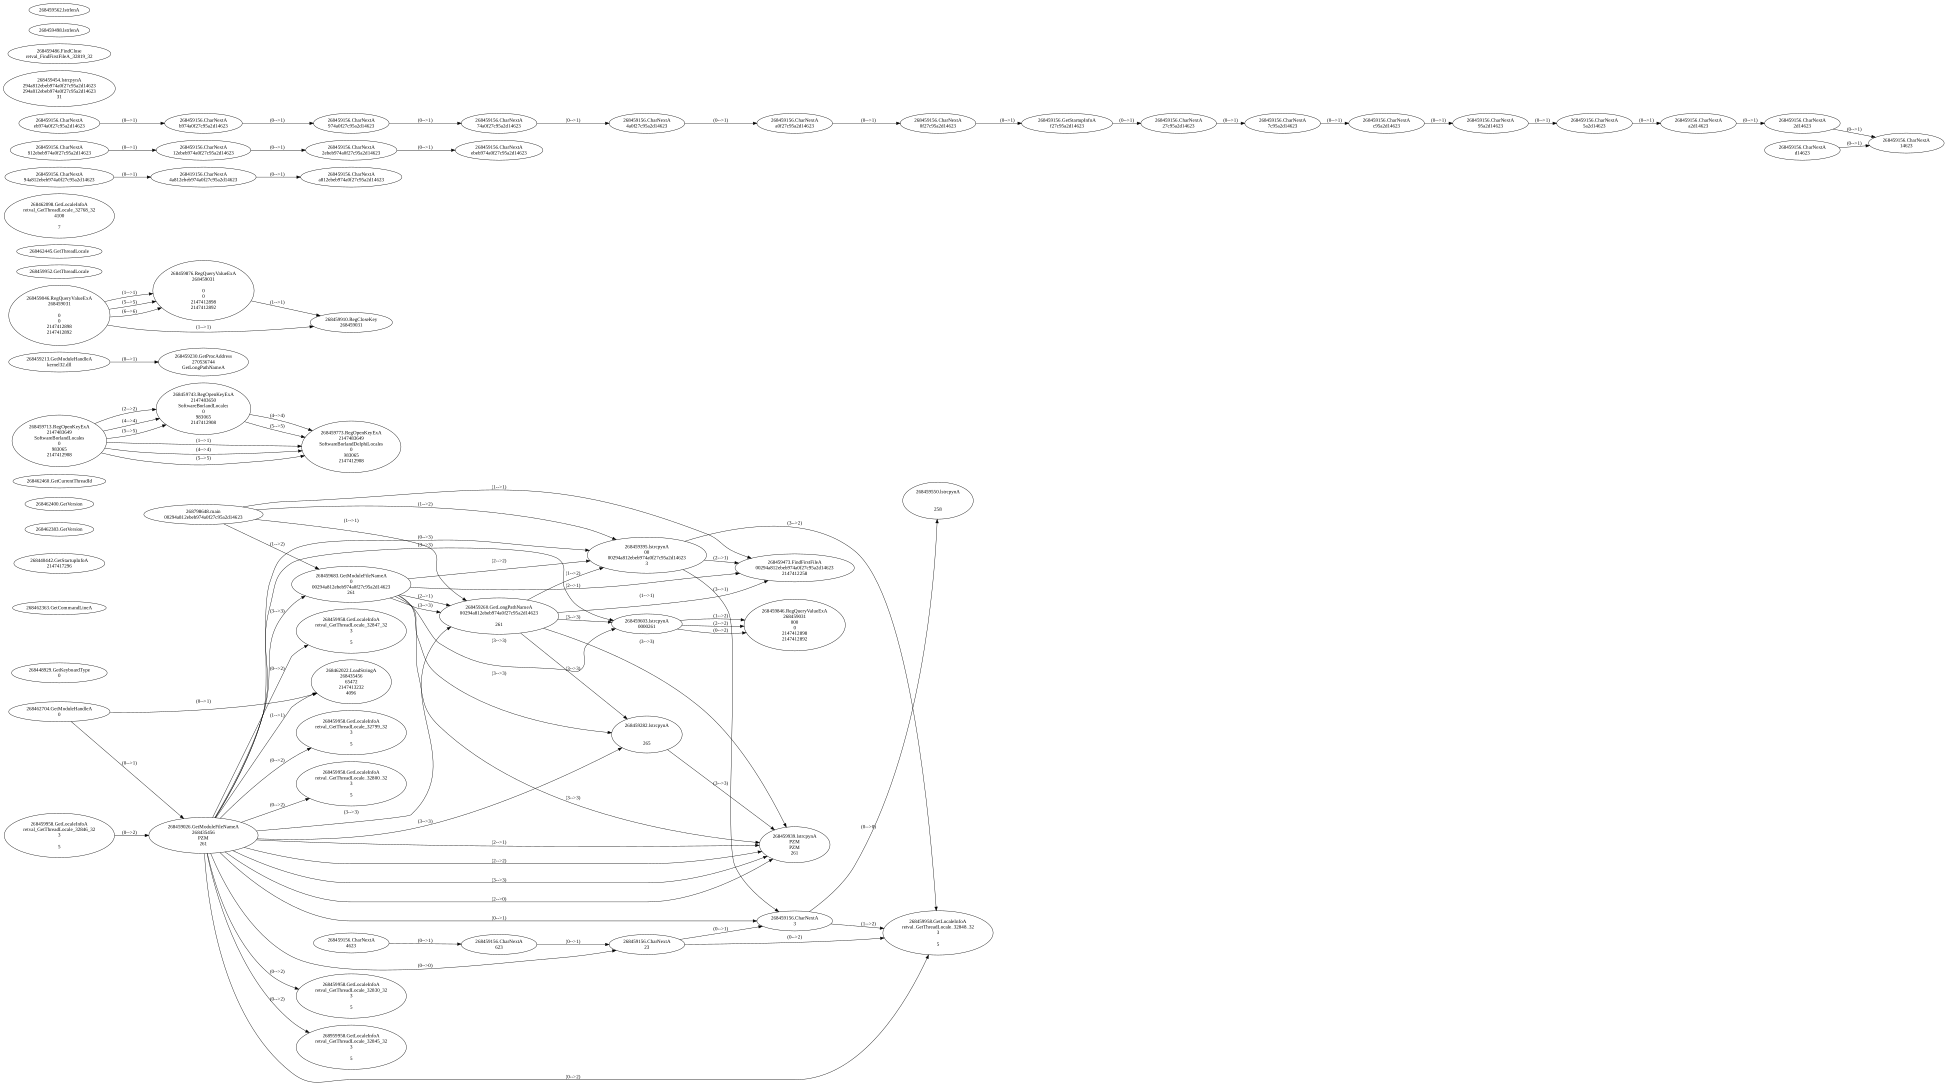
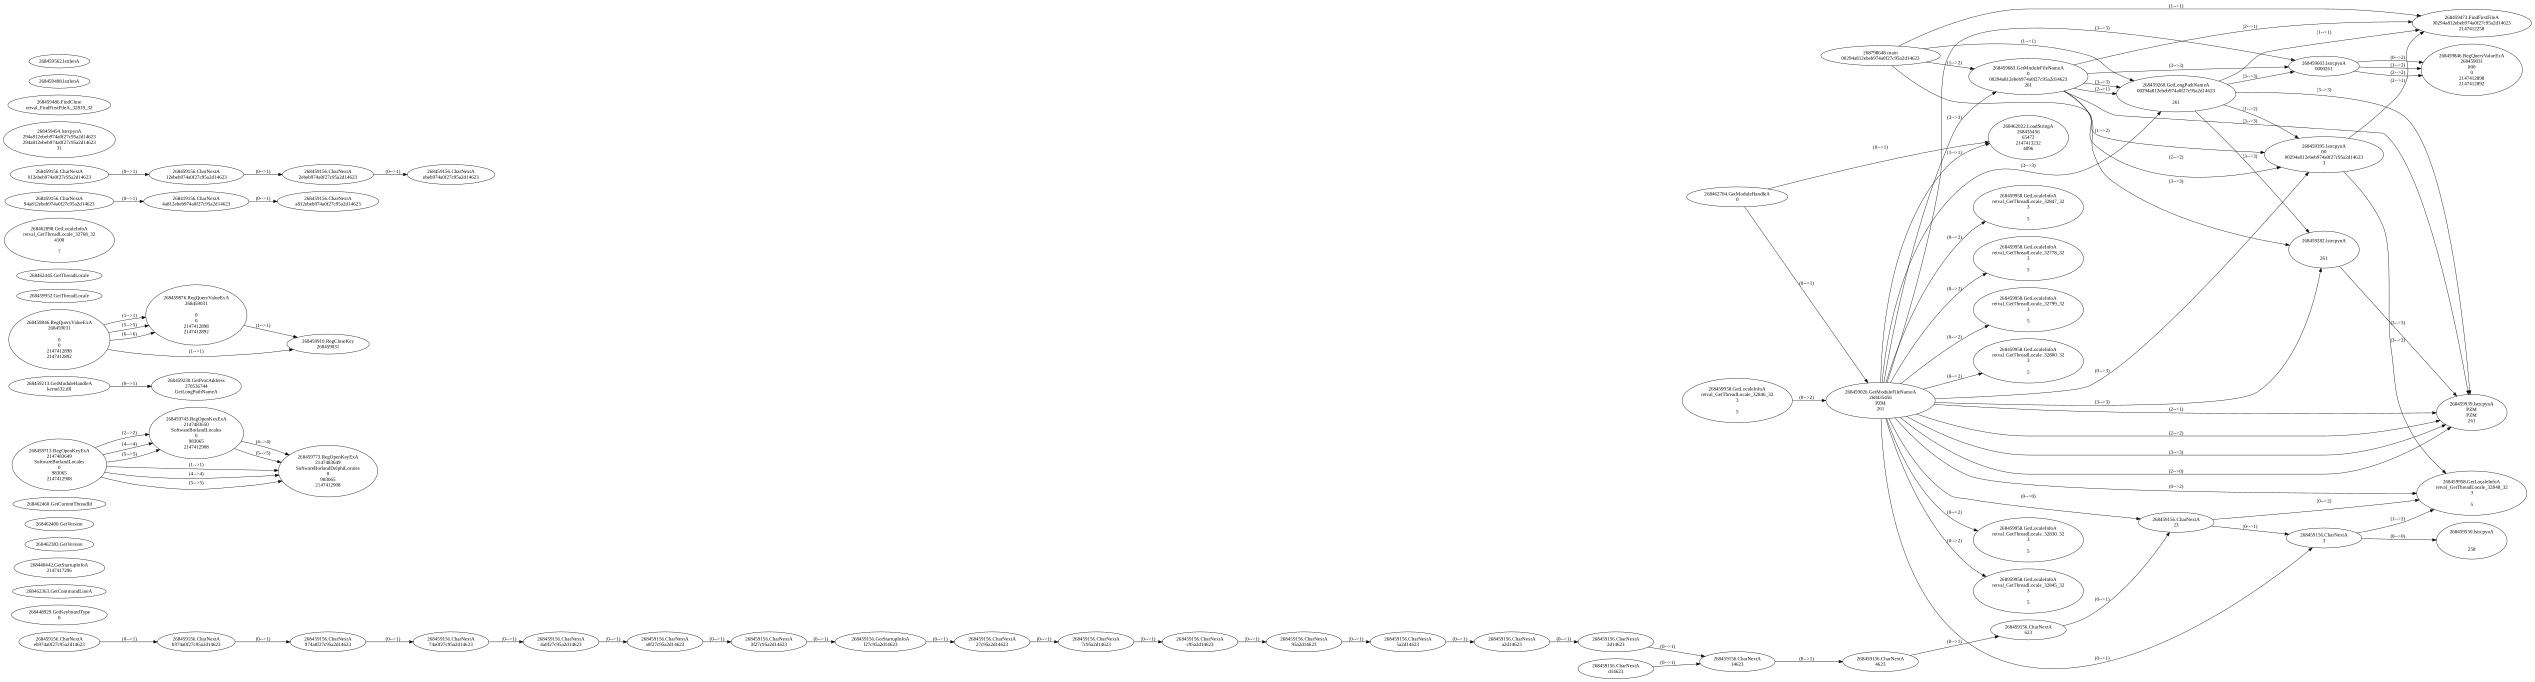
  digraph {
    fontname="Liberation Serif"
    rankdir=LR
    node [fontname="Liberation Serif"]
    edge [fontname="Liberation Serif"]
    n1 [label="268798648.main\n00294a812ebeb974a0f27c95a2d14623"]
    n2 [label="268459683.GetModuleFileNameA\n0\n00294a812ebeb974a0f27c95a2d14623\n261"]
    n3 [label="268459260.GetLongPathNameA\n00294a812ebeb974a0f27c95a2d14623\n\n261"]
    n4 [label="268459395.lstrcpynA\n00\n00294a812ebeb974a0f27c95a2d14623\n3"]
    n5 [label="268459473.FindFirstFileA\n00294a812ebeb974a0f27c95a2d14623\n2147412258"]
-   n6 [label="268459282.lstrcpynA\n\n\n265"]
+   n6 [label="268459282.lstrcpynA\n\n\n261"]
    n7 [label="268459939.lstrcpynA\nPZM\nPZM\n261"]
    n8 [label="268459603.lstrcpynA\n0000261"]
    n9 [label="268459156.CharNextA\n3"]
    n10 [label="268459958.GetLocaleInfoA\nretval_GetThreadLocale_32848_32\n3\n\n5"]
    n11 [label="268462704.GetModuleHandleA\n0"]
    n12 [label="268459026.GetModuleFileNameA\n268435456\nPZM\n261"]
    n13 [label="268462022.LoadStringA\n268435456\n65472\n2147413232\n4096"]
    n14 [label="268459958.GetLocaleInfoA\nretval_GetThreadLocale_32830_32\n3\n\n5"]
    n15 [label="268959958.GetLocaleInfoA\nretval_GetThreadLocale_32845_32\n3\n\n5"]
    n16 [label="268459958.GetLocaleInfoA\nretval_GetThreadLocale_32847_32\n3\n\n5"]
    n17 [label="268459156.CharNextA\n23"]
+   n18 [label="268459958.GetLocaleInfoA\nretval_GetThreadLocale_32778_32\n3\n\n5"]
    n19 [label="268459958.GetLocaleInfoA\nretval_GetThreadLocale_32799_32\n3\n\n5"]
    n20 [label="268459958.GetLocaleInfoA\nretval_GetThreadLocale_32800_32\n3\n\n5"]
    n21 [label="268448929.GetKeyboardType\n0"]
    n22 [label="268462363.GetCommandLineA\n"]
    n23 [label="268440442.GetStartupInfoA\n2147417296"]
    n24 [label="268462383.GetVersion\n"]
    n25 [label="268462400.GetVersion\n"]
    n26 [label="268462460.GetCurrentThreadId\n"]
    n27 [label="268459958.GetLocaleInfoA\nretval_GetThreadLocale_32846_32\n3\n\n5"]
    n28 [label="268459550.lstrcpynA\n\n\n258"]
    n29 [label="268459846.RegQueryValueExA\n268459031\n000\n0\n2147412898\n2147412892"]
    n30 [label="268459713.RegOpenKeyExA\n2147483649\nSoftware\Borland\Locales\n0\n983065\n2147412908"]
    n31 [label="268459743.RegOpenKeyExA\n2147483650\nSoftware\Borland\Locales\n0\n983065\n2147412908"]
    n32 [label="268459773.RegOpenKeyExA\n2147483649\nSoftware\Borland\Delphi\Locales\n0\n983065\n2147412908"]
    n33 [label="268459213.GetModuleHandleA\nkernel32.dll"]
    n34 [label="268459230.GetProcAddress\n270536744\nGetLongPathNameA"]
    n35 [label="268459846.RegQueryValueExA\n268459031\n\n0\n0\n2147412898\n2147412892"]
    n36 [label="268459876.RegQueryValueExA\n268459031\n\n0\n0\n2147412898\n2147412892"]
    n37 [label="268459910.RegCloseKey\n268459031"]
    n38 [label="268459952.GetThreadLocale\n"]
    n39 [label="268462445.GetThreadLocale\n"]
    n40 [label="268462098.GetLocaleInfoA\nretval_GetThreadLocale_32768_32\n4100\n\n7"]
    n41 [label="268459156.CharNextA\n94a812ebeb974a0f27c95a2d14623"]
    n42 [label="268419156.CharNextA\n4a812ebeb974a0f27c95a2d14623"]
    n43 [label="268459156.CharNextA\na812ebeb974a0f27c95a2d14623"]
    n44 [label="268459156.CharNextA\n812ebeb974a0f27c95a2d14623"]
    n45 [label="268459156.CharNextA\n12ebeb974a0f27c95a2d14623"]
    n46 [label="268459156.CharNextA\n2ebeb974a0f27c95a2d14623"]
    n47 [label="268459156.CharNextA\nebeb974a0f27c95a2d14623"]
    n48 [label="268459156.CharNextA\neb974a0f27c95a2d14623"]
    n49 [label="268459156.CharNextA\nb974a0f27c95a2d14623"]
    n50 [label="268459156.CharNextA\n974a0f27c95a2d14623"]
    n51 [label="268459156.CharNextA\n74a0f27c95a2d14623"]
    n52 [label="268459156.CharNextA\n4a0f27c95a2d14623"]
    n53 [label="268459156.CharNextA\na0f27c95a2d14623"]
    n54 [label="268459156.CharNextA\n0f27c95a2d14623"]
    n55 [label="268459156.GetStartupInfoA\nf27c95a2d14623"]
    n56 [label="268459156.CharNextA\n27c95a2d14623"]
    n57 [label="268459156.CharNextA\n7c95a2d14623"]
    n58 [label="268459156.CharNextA\nc95a2d14623"]
    n59 [label="268459156.CharNextA\n95a2d14623"]
    n60 [label="268459156.CharNextA\n5a2d14623"]
    n61 [label="268459156.CharNextA\na2d14623"]
    n62 [label="268459156.CharNextA\n2d14623"]
    n63 [label="268459156.CharNextA\n14623"]
    n64 [label="268459156.CharNextA\nd14623"]
    n65 [label="268459156.CharNextA\n4623"]
    n66 [label="268459156.CharNextA\n623"]
    n67 [label="268459454.lstrcpynA\n294a812ebeb974a0f27c95a2d14623\n294a812ebeb974a0f27c95a2d14623\n31"]
    n68 [label="268459486.FindClose\nretval_FindFirstFileA_32819_32"]
    n69 [label="268459498.lstrlenA\n"]
    n70 [label="268459562.lstrlenA\n"]
    n1 -> n2 [label="(1-->2)"]
    n1 -> n3 [label="(1-->1)"]
    n1 -> n4 [label="(1-->2)"]
    n1 -> n5 [label="(1-->1)"]
    n2 -> n3 [label="(2-->1)"]
    n2 -> n3 [label="(3-->3)"]
    n2 -> n4 [label="(2-->2)"]
    n2 -> n5 [label="(2-->1)"]
    n2 -> n6 [label="(3-->3)"]
    n2 -> n7 [label="(3-->3)"]
    n2 -> n8 [label="(3-->3)"]
    n3 -> n4 [label="(1-->2)"]
    n3 -> n5 [label="(1-->1)"]
    n3 -> n6 [label="(3-->3)"]
    n3 -> n7 [label="(3-->3)"]
    n3 -> n8 [label="(3-->3)"]
    n4 -> n5 [label="(2-->1)"]
-   n4 -> n9 [label="(3-->1)"]
    n4 -> n10 [label="(3-->2)"]
    n6 -> n7 [label="(3-->3)"]
    n8 -> n29 [label="(1-->2)"]
    n8 -> n29 [label="(2-->2)"]
    n8 -> n29 [label="(0-->2)"]
    n9 -> n10 [label="(1-->2)"]
    n9 -> n28 [label="(0-->0)"]
    n11 -> n12 [label="(0-->1)"]
    n11 -> n13 [label="(0-->1)"]
    n12 -> n2 [label="(3-->3)"]
    n12 -> n3 [label="(3-->3)"]
    n12 -> n4 [label="(0-->3)"]
    n12 -> n6 [label="(3-->3)"]
    n12 -> n7 [label="(2-->1)"]
    n12 -> n7 [label="(2-->2)"]
    n12 -> n7 [label="(3-->3)"]
    n12 -> n7 [label="(2-->0)"]
    n12 -> n8 [label="(3-->3)"]
    n12 -> n9 [label="(0-->1)"]
    n12 -> n10 [label="(0-->2)"]
    n12 -> n13 [label="(1-->1)"]
    n12 -> n14 [label="(0-->2)"]
    n12 -> n15 [label="(0-->2)"]
    n12 -> n16 [label="(0-->2)"]
    n12 -> n17 [label="(0-->0)"]
+   n12 -> n18 [label="(0-->2)"]
    n12 -> n19 [label="(0-->2)"]
    n12 -> n20 [label="(0-->2)"]
    n17 -> n9 [label="(0-->1)"]
    n17 -> n10 [label="(0-->2)"]
    n27 -> n12 [label="(0-->2)"]
    n30 -> n31 [label="(2-->2)"]
    n30 -> n31 [label="(4-->4)"]
    n30 -> n31 [label="(5-->5)"]
    n30 -> n32 [label="(1-->1)"]
    n30 -> n32 [label="(4-->4)"]
    n30 -> n32 [label="(5-->5)"]
    n31 -> n32 [label="(4-->4)"]
    n31 -> n32 [label="(5-->5)"]
    n33 -> n34 [label="(0-->1)"]
    n35 -> n36 [label="(1-->1)"]
    n35 -> n36 [label="(5-->5)"]
    n35 -> n36 [label="(6-->6)"]
    n35 -> n37 [label="(1-->1)"]
    n36 -> n37 [label="(1-->1)"]
    n41 -> n42 [label="(0-->1)"]
    n42 -> n43 [label="(0-->1)"]
    n44 -> n45 [label="(0-->1)"]
    n45 -> n46 [label="(0-->1)"]
    n46 -> n47 [label="(0-->1)"]
    n48 -> n49 [label="(0-->1)"]
    n49 -> n50 [label="(0-->1)"]
    n50 -> n51 [label="(0-->1)"]
    n51 -> n52 [label="(0-->1)"]
    n52 -> n53 [label="(0-->1)"]
    n53 -> n54 [label="(0-->1)"]
    n54 -> n55 [label="(0-->1)"]
    n55 -> n56 [label="(0-->1)"]
    n56 -> n57 [label="(0-->1)"]
    n57 -> n58 [label="(0-->1)"]
    n58 -> n59 [label="(0-->1)"]
    n59 -> n60 [label="(0-->1)"]
    n60 -> n61 [label="(0-->1)"]
    n61 -> n62 [label="(0-->1)"]
    n62 -> n63 [label="(0-->1)"]
+   n63 -> n65 [label="(0-->1)"]
    n64 -> n63 [label="(0-->1)"]
    n65 -> n66 [label="(0-->1)"]
    n66 -> n17 [label="(0-->1)"]
  }
